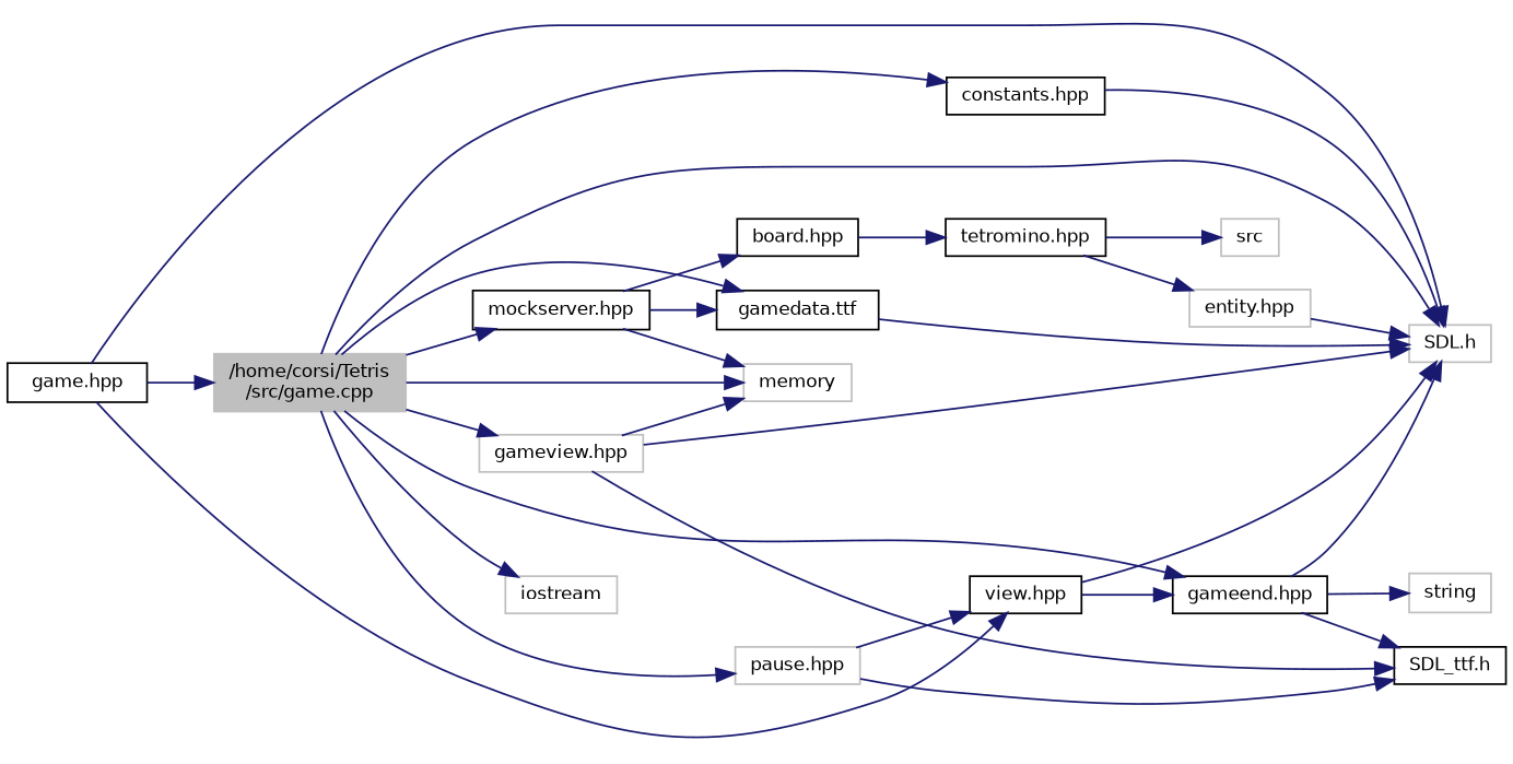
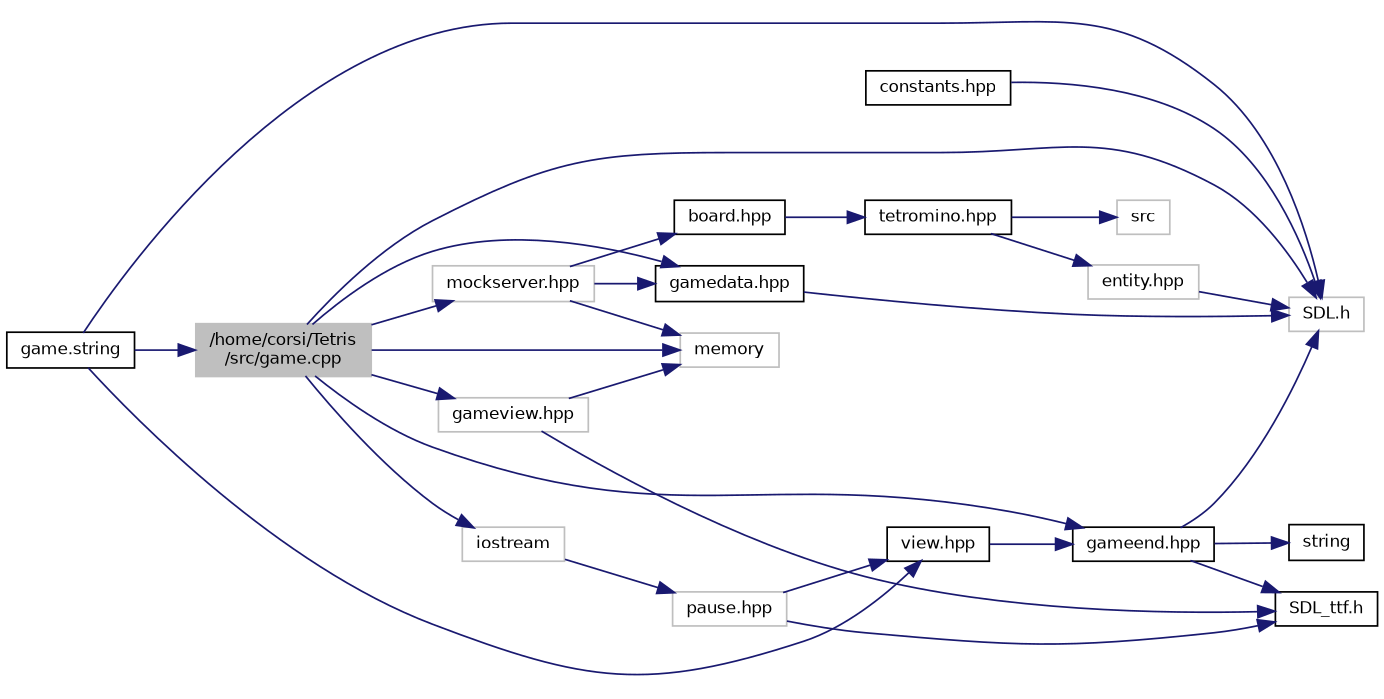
  digraph {
    rankdir=LR
    node [color=grey75 fillcolor=white fontname=Helvetica fontsize=10 shape=record style=filled]
    edge [color=midnightblue fontname=Helvetica fontsize=10 labelfontname=Helvetica labelfontsize=10 style=solid]
    n1 [fillcolor=grey75 fontcolor=black height=0.2 label="/home/corsi/Tetris\l/src/game.cpp" width=0.4]
    n2 [height=0.2 label="SDL.h" width=0.4]
    n3 [height=0.2 label=iostream width=0.4]
    n4 [height=0.2 label="gameview.hpp" width=0.4]
-   n5 [color=black height=0.2 label="gamedata.ttf" width=0.4]
-   n6 [color=black height=0.2 label="mockserver.hpp" width=0.4]
+   n5 [color=black height=0.2 label="gamedata.hpp" width=0.4]
+   n6 [height=0.2 label="mockserver.hpp" width=0.4]
    n7 [height=0.2 label=memory width=0.4]
    n8 [color=black height=0.2 label="constants.hpp" width=0.4]
    n9 [color=black height=0.2 label="gameend.hpp" width=0.4]
    n10 [height=0.2 label="pause.hpp" width=0.4]
-   n11 [color=black height=0.2 label="game.hpp" width=0.4]
+   n11 [color=black height=0.2 label="game.string" width=0.4]
    n12 [color=black height=0.2 label="view.hpp" width=0.4]
    n13 [color=black height=0.2 label="SDL_ttf.h" width=0.4]
    n14 [color=black height=0.2 label="board.hpp" width=0.4]
-   n15 [height=0.2 label=string width=0.4]
+   n15 [color=black height=0.2 label=string width=0.4]
    n16 [color=black height=0.2 label="tetromino.hpp" width=0.4]
    n17 [height=0.2 label="entity.hpp" width=0.4]
    n18 [height=0.2 label=src width=0.4]
    n1 -> n2
    n1 -> n3
    n1 -> n4
    n1 -> n5
    n1 -> n6
    n1 -> n7
-   n1 -> n8
    n1 -> n9
-   n1 -> n10
-   n4 -> n2
+   n3 -> n10
    n4 -> n7
    n4 -> n13
    n5 -> n2
    n6 -> n5
    n6 -> n7
    n6 -> n14
    n8 -> n2
    n9 -> n2
    n9 -> n13
    n9 -> n15
    n10 -> n12
    n10 -> n13
    n11 -> n1
    n11 -> n2
    n11 -> n12
-   n12 -> n2
    n12 -> n9
    n14 -> n16
    n16 -> n17
    n16 -> n18
    n17 -> n2
  }
